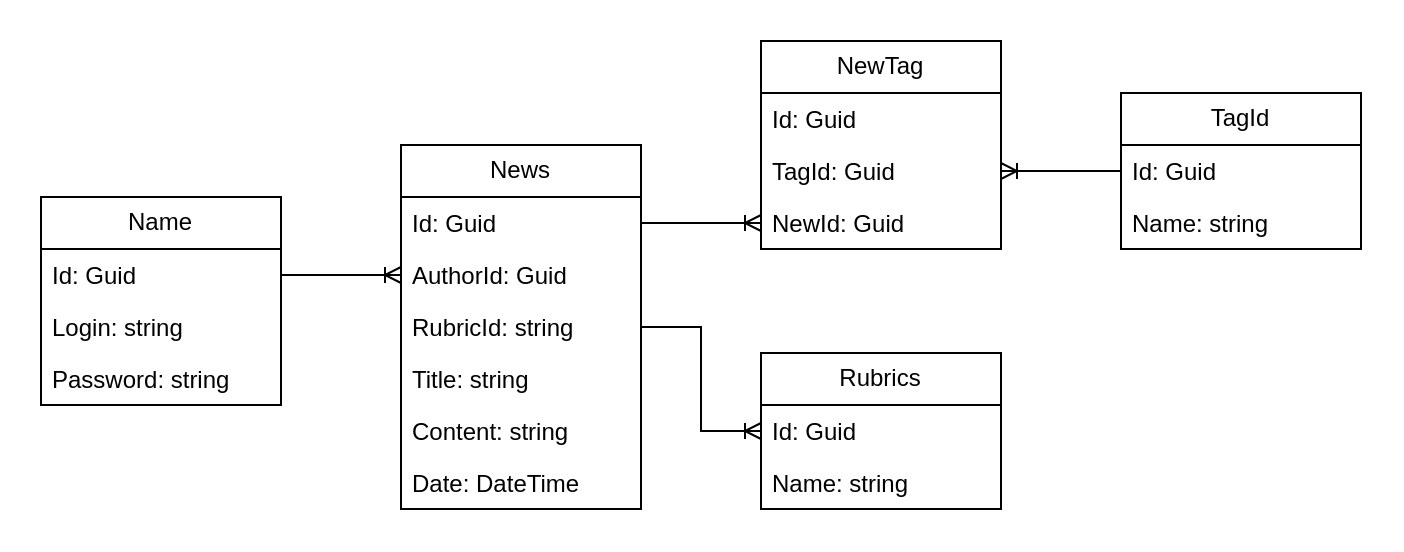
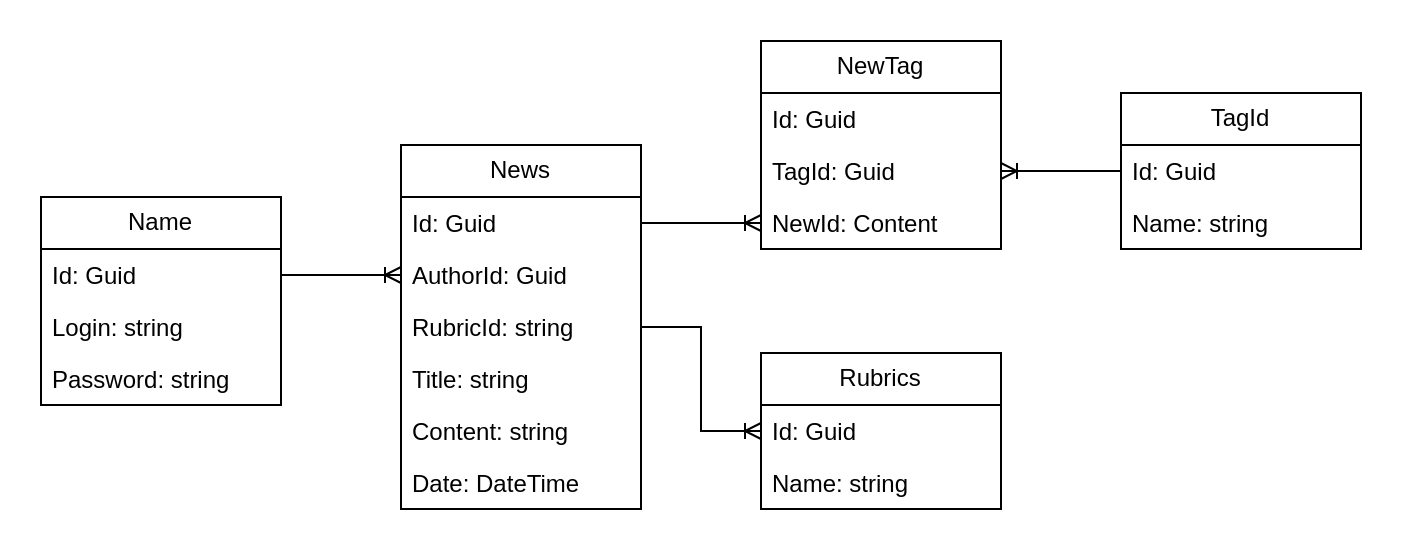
  <mxCell id="0" />
  <mxCell id="1" parent="0" />
  <mxCell id="2" value="Name" style="swimlane;fontStyle=0;childLayout=stackLayout;horizontal=1;startSize=26;fillColor=none;horizontalStack=0;resizeParent=1;resizeParentMax=0;resizeLast=0;collapsible=1;marginBottom=0;whiteSpace=wrap;html=1;" parent="1" vertex="1"><mxGeometry x="20" y="98" width="120" height="104" as="geometry" /></mxCell>
  <mxCell id="3" value="Id: Guid" style="text;strokeColor=none;fillColor=none;align=left;verticalAlign=top;spacingLeft=4;spacingRight=4;overflow=hidden;rotatable=0;points=[[0,0.5],[1,0.5]];portConstraint=eastwest;whiteSpace=wrap;html=1;" parent="2" vertex="1"><mxGeometry y="26" width="120" height="26" as="geometry" /></mxCell>
  <mxCell id="4" value="Login: string" style="text;strokeColor=none;fillColor=none;align=left;verticalAlign=top;spacingLeft=4;spacingRight=4;overflow=hidden;rotatable=0;points=[[0,0.5],[1,0.5]];portConstraint=eastwest;whiteSpace=wrap;html=1;" parent="2" vertex="1"><mxGeometry y="52" width="120" height="26" as="geometry" /></mxCell>
  <mxCell id="5" value="Password: string" style="text;strokeColor=none;fillColor=none;align=left;verticalAlign=top;spacingLeft=4;spacingRight=4;overflow=hidden;rotatable=0;points=[[0,0.5],[1,0.5]];portConstraint=eastwest;whiteSpace=wrap;html=1;" parent="2" vertex="1"><mxGeometry y="78" width="120" height="26" as="geometry" /></mxCell>
  <mxCell id="6" value="News" style="swimlane;fontStyle=0;childLayout=stackLayout;horizontal=1;startSize=26;fillColor=none;horizontalStack=0;resizeParent=1;resizeParentMax=0;resizeLast=0;collapsible=1;marginBottom=0;whiteSpace=wrap;html=1;" parent="1" vertex="1"><mxGeometry x="200" y="72" width="120" height="182" as="geometry" /></mxCell>
  <mxCell id="7" value="Id: Guid" style="text;strokeColor=none;fillColor=none;align=left;verticalAlign=top;spacingLeft=4;spacingRight=4;overflow=hidden;rotatable=0;points=[[0,0.5],[1,0.5]];portConstraint=eastwest;whiteSpace=wrap;html=1;" parent="6" vertex="1"><mxGeometry y="26" width="120" height="26" as="geometry" /></mxCell>
  <mxCell id="8" value="AuthorId: Guid" style="text;strokeColor=none;fillColor=none;align=left;verticalAlign=top;spacingLeft=4;spacingRight=4;overflow=hidden;rotatable=0;points=[[0,0.5],[1,0.5]];portConstraint=eastwest;whiteSpace=wrap;html=1;" parent="6" vertex="1"><mxGeometry y="52" width="120" height="26" as="geometry" /></mxCell>
  <mxCell id="9" value="RubricId: string" style="text;strokeColor=none;fillColor=none;align=left;verticalAlign=top;spacingLeft=4;spacingRight=4;overflow=hidden;rotatable=0;points=[[0,0.5],[1,0.5]];portConstraint=eastwest;whiteSpace=wrap;html=1;" parent="6" vertex="1"><mxGeometry y="78" width="120" height="26" as="geometry" /></mxCell>
  <mxCell id="10" value="Title: string" style="text;strokeColor=none;fillColor=none;align=left;verticalAlign=top;spacingLeft=4;spacingRight=4;overflow=hidden;rotatable=0;points=[[0,0.5],[1,0.5]];portConstraint=eastwest;whiteSpace=wrap;html=1;" parent="6" vertex="1"><mxGeometry y="104" width="120" height="26" as="geometry" /></mxCell>
  <mxCell id="11" value="Content: string" style="text;strokeColor=none;fillColor=none;align=left;verticalAlign=top;spacingLeft=4;spacingRight=4;overflow=hidden;rotatable=0;points=[[0,0.5],[1,0.5]];portConstraint=eastwest;whiteSpace=wrap;html=1;" parent="6" vertex="1"><mxGeometry y="130" width="120" height="26" as="geometry" /></mxCell>
  <mxCell id="12" value="Date: DateTime" style="text;strokeColor=none;fillColor=none;align=left;verticalAlign=top;spacingLeft=4;spacingRight=4;overflow=hidden;rotatable=0;points=[[0,0.5],[1,0.5]];portConstraint=eastwest;whiteSpace=wrap;html=1;" parent="6" vertex="1"><mxGeometry y="156" width="120" height="26" as="geometry" /></mxCell>
  <mxCell id="13" value="" style="edgeStyle=entityRelationEdgeStyle;fontSize=12;html=1;endArrow=ERoneToMany;rounded=0;exitX=1;exitY=0.5;exitDx=0;exitDy=0;entryX=0;entryY=0.5;entryDx=0;entryDy=0;" parent="1" source="3" target="8" edge="1"><mxGeometry width="100" height="100" relative="1" as="geometry"><mxPoint x="280" y="208" as="sourcePoint" /><mxPoint x="380" y="108" as="targetPoint" /></mxGeometry></mxCell>
  <mxCell id="14" value="Rubrics" style="swimlane;fontStyle=0;childLayout=stackLayout;horizontal=1;startSize=26;fillColor=none;horizontalStack=0;resizeParent=1;resizeParentMax=0;resizeLast=0;collapsible=1;marginBottom=0;whiteSpace=wrap;html=1;" parent="1" vertex="1"><mxGeometry x="380" y="176" width="120" height="78" as="geometry" /></mxCell>
  <mxCell id="15" value="Id: Guid" style="text;strokeColor=none;fillColor=none;align=left;verticalAlign=top;spacingLeft=4;spacingRight=4;overflow=hidden;rotatable=0;points=[[0,0.5],[1,0.5]];portConstraint=eastwest;whiteSpace=wrap;html=1;" parent="14" vertex="1"><mxGeometry y="26" width="120" height="26" as="geometry" /></mxCell>
  <mxCell id="16" value="Name: string" style="text;strokeColor=none;fillColor=none;align=left;verticalAlign=top;spacingLeft=4;spacingRight=4;overflow=hidden;rotatable=0;points=[[0,0.5],[1,0.5]];portConstraint=eastwest;whiteSpace=wrap;html=1;" parent="14" vertex="1"><mxGeometry y="52" width="120" height="26" as="geometry" /></mxCell>
  <mxCell id="17" value="" style="edgeStyle=entityRelationEdgeStyle;fontSize=12;html=1;endArrow=ERoneToMany;rounded=0;entryX=0;entryY=0.5;entryDx=0;entryDy=0;exitX=1;exitY=0.5;exitDx=0;exitDy=0;" parent="1" source="9" target="15" edge="1"><mxGeometry width="100" height="100" relative="1" as="geometry"><mxPoint x="340" y="188" as="sourcePoint" /><mxPoint x="440" y="88" as="targetPoint" /></mxGeometry></mxCell>
  <mxCell id="18" value="NewTag" style="swimlane;fontStyle=0;childLayout=stackLayout;horizontal=1;startSize=26;fillColor=none;horizontalStack=0;resizeParent=1;resizeParentMax=0;resizeLast=0;collapsible=1;marginBottom=0;whiteSpace=wrap;html=1;" parent="1" vertex="1"><mxGeometry x="380" y="20" width="120" height="104" as="geometry" /></mxCell>
  <mxCell id="19" value="Id: Guid" style="text;strokeColor=none;fillColor=none;align=left;verticalAlign=top;spacingLeft=4;spacingRight=4;overflow=hidden;rotatable=0;points=[[0,0.5],[1,0.5]];portConstraint=eastwest;whiteSpace=wrap;html=1;" parent="18" vertex="1"><mxGeometry y="26" width="120" height="26" as="geometry" /></mxCell>
  <mxCell id="20" value="TagId: Guid" style="text;strokeColor=none;fillColor=none;align=left;verticalAlign=top;spacingLeft=4;spacingRight=4;overflow=hidden;rotatable=0;points=[[0,0.5],[1,0.5]];portConstraint=eastwest;whiteSpace=wrap;html=1;" parent="18" vertex="1"><mxGeometry y="52" width="120" height="26" as="geometry" /></mxCell>
- <mxCell id="21" value="NewId: Guid" style="text;strokeColor=none;fillColor=none;align=left;verticalAlign=top;spacingLeft=4;spacingRight=4;overflow=hidden;rotatable=0;points=[[0,0.5],[1,0.5]];portConstraint=eastwest;whiteSpace=wrap;html=1;" parent="18" vertex="1"><mxGeometry y="78" width="120" height="26" as="geometry" /></mxCell>
+ <mxCell id="21" value="NewId: Content" style="text;strokeColor=none;fillColor=none;align=left;verticalAlign=top;spacingLeft=4;spacingRight=4;overflow=hidden;rotatable=0;points=[[0,0.5],[1,0.5]];portConstraint=eastwest;whiteSpace=wrap;html=1;" parent="18" vertex="1"><mxGeometry y="78" width="120" height="26" as="geometry" /></mxCell>
  <mxCell id="22" value="" style="edgeStyle=entityRelationEdgeStyle;fontSize=12;html=1;endArrow=ERoneToMany;rounded=0;exitX=1;exitY=0.5;exitDx=0;exitDy=0;" parent="1" source="7" target="21" edge="1"><mxGeometry width="100" height="100" relative="1" as="geometry"><mxPoint x="330" y="147" as="sourcePoint" /><mxPoint x="390" y="57" as="targetPoint" /></mxGeometry></mxCell>
  <mxCell id="23" value="TagId" style="swimlane;fontStyle=0;childLayout=stackLayout;horizontal=1;startSize=26;fillColor=none;horizontalStack=0;resizeParent=1;resizeParentMax=0;resizeLast=0;collapsible=1;marginBottom=0;whiteSpace=wrap;html=1;" parent="1" vertex="1"><mxGeometry x="560" y="46" width="120" height="78" as="geometry" /></mxCell>
  <mxCell id="24" value="Id: Guid" style="text;strokeColor=none;fillColor=none;align=left;verticalAlign=top;spacingLeft=4;spacingRight=4;overflow=hidden;rotatable=0;points=[[0,0.5],[1,0.5]];portConstraint=eastwest;whiteSpace=wrap;html=1;" parent="23" vertex="1"><mxGeometry y="26" width="120" height="26" as="geometry" /></mxCell>
  <mxCell id="25" value="Name: string" style="text;strokeColor=none;fillColor=none;align=left;verticalAlign=top;spacingLeft=4;spacingRight=4;overflow=hidden;rotatable=0;points=[[0,0.5],[1,0.5]];portConstraint=eastwest;whiteSpace=wrap;html=1;" parent="23" vertex="1"><mxGeometry y="52" width="120" height="26" as="geometry" /></mxCell>
  <mxCell id="26" value="" style="edgeStyle=entityRelationEdgeStyle;fontSize=12;html=1;endArrow=ERoneToMany;rounded=0;exitX=0;exitY=0.5;exitDx=0;exitDy=0;entryX=1;entryY=0.5;entryDx=0;entryDy=0;" parent="1" source="24" target="20" edge="1"><mxGeometry width="100" height="100" relative="1" as="geometry"><mxPoint x="330" y="121" as="sourcePoint" /><mxPoint x="390" y="103" as="targetPoint" /></mxGeometry></mxCell>
